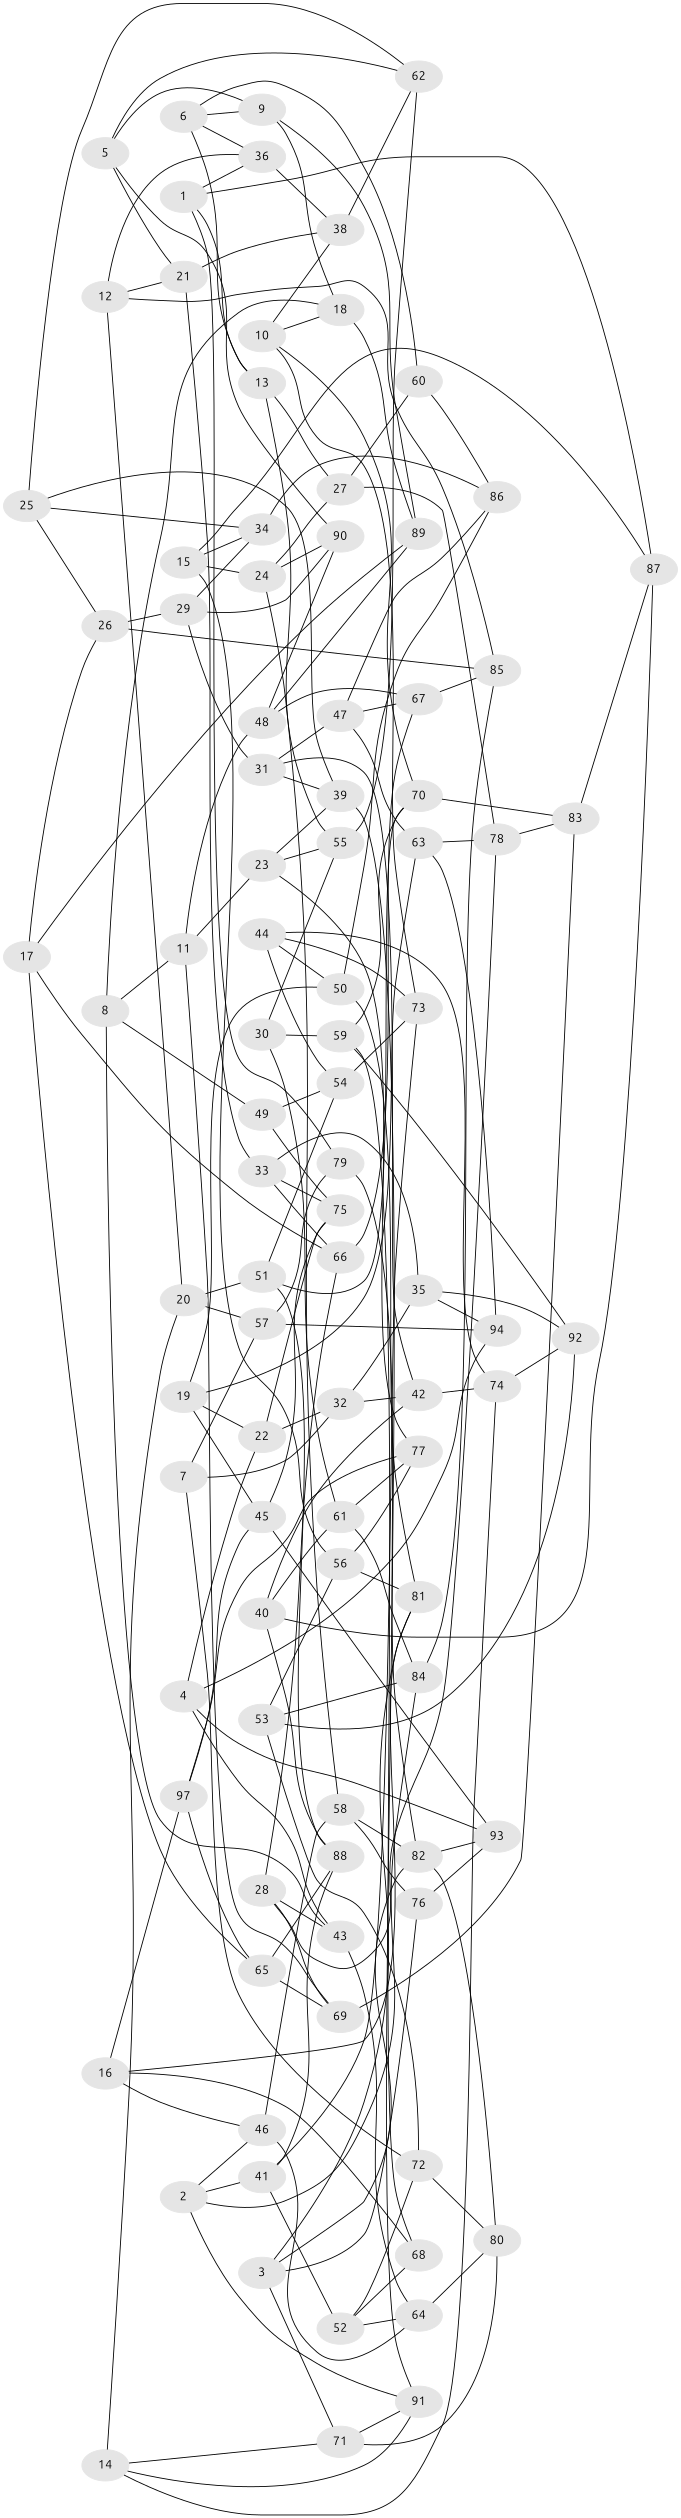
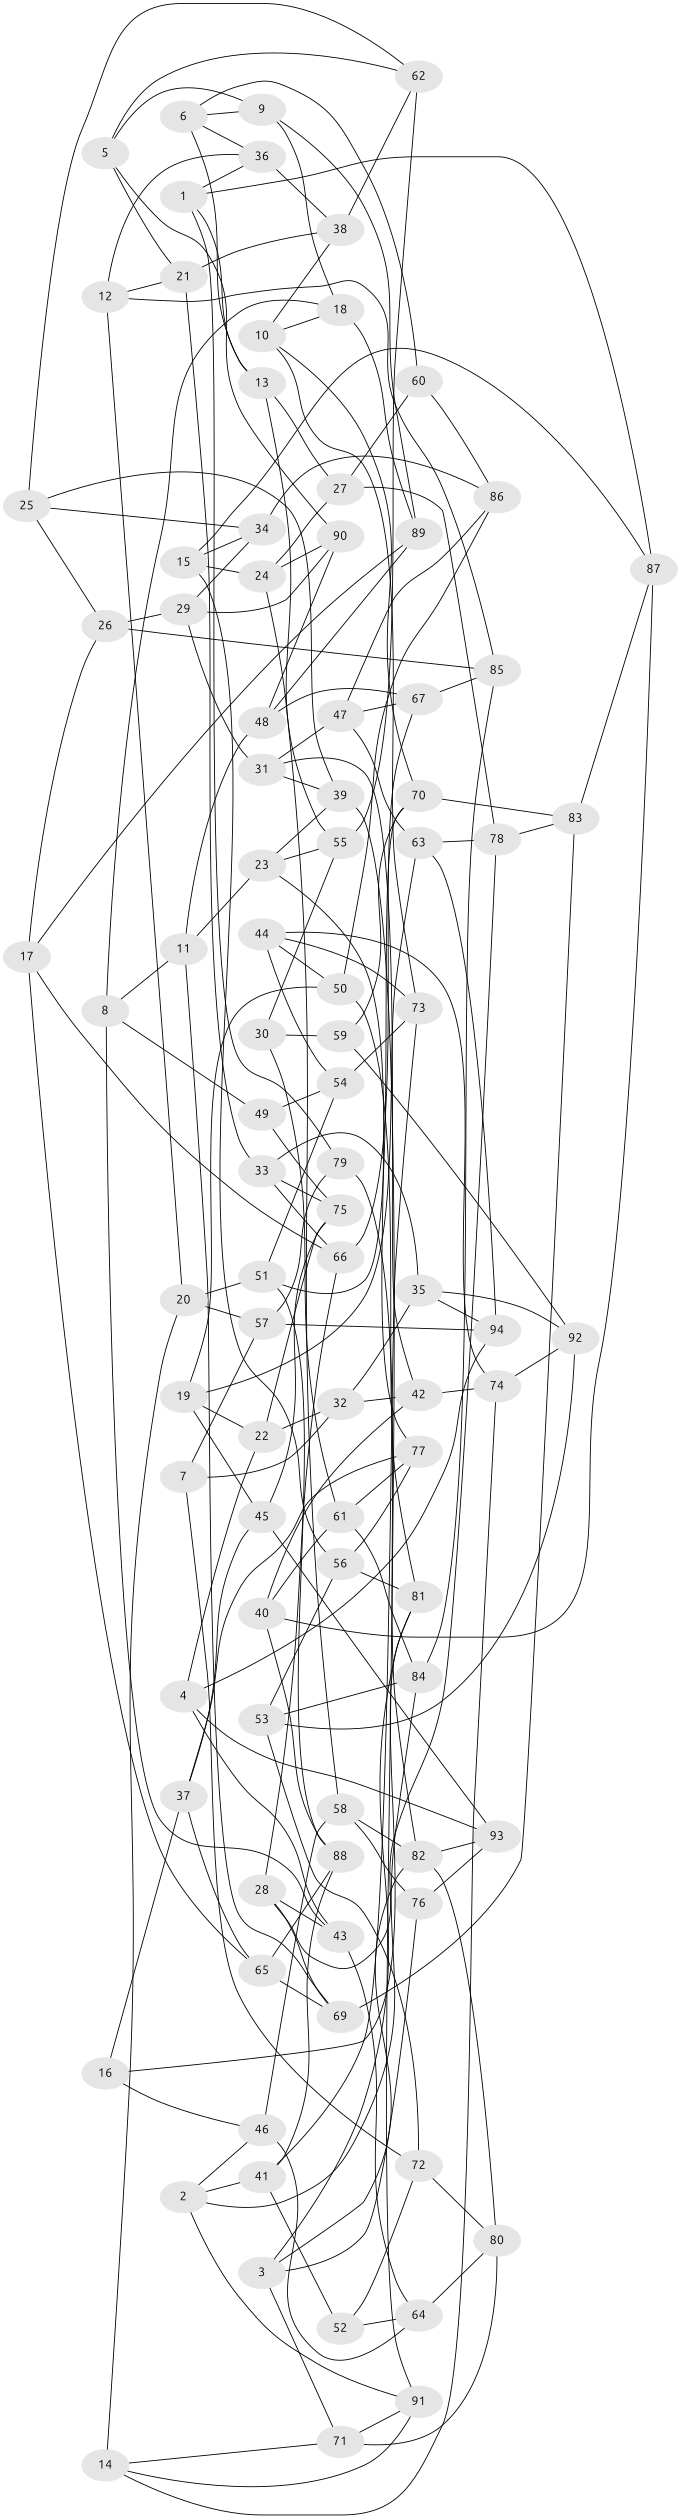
  graph {
    fontname=Ubuntu
    rankdir=LR
    node [color=gray90 fontname=Ubuntu style=filled]
    edge [fontname=Ubuntu]
    1
    13
    36
    79
    87
    27
    55
    38
    82
    2
    41
    46
    84
    91
    73
    88
    52
    58
    64
    85
    3
    71
    76
    81
    80
    93
    4
    22
    43
    94
    32
    75
    5
    9
    21
    62
    90
    18
    89
    33
    6
    60
    86
    7
    57
    72
    42
    35
    8
    11
    49
    23
    48
    69
    54
    10
    70
    83
    39
    77
    67
    12
    20
    51
    78
    14
    74
    92
    15
    24
    34
    56
    16
-   37 [label=97]
-   68
+   37
    65
    45
    17
    26
    66
    29
    19
    50
    63
    25
    31
    28
    47
    30
    59
    61
    40
    44
    53
    1 -- 13
    1 -- 36
    1 -- 79
    1 -- 87
    13 -- 27
    13 -- 55
    36 -- 38
    79 -- 82
    27 -- 60
    27 -- 78
    55 -- 62
    38 -- 62
    82 -- 80
    82 -- 93
    2 -- 41
    2 -- 46
    2 -- 84
    2 -- 91
    41 -- 73
    41 -- 88
    41 -- 52
    46 -- 58
    46 -- 64
    84 -- 85
    52 -- 64
    52 -- 72
-   52 -- 68
    58 -- 82
    58 -- 76
    64 -- 80
    3 -- 82
    3 -- 71
    3 -- 76
    3 -- 81
    71 -- 91
    71 -- 80
    76 -- 93
    4 -- 93
    4 -- 22
    4 -- 43
    4 -- 94
    22 -- 32
    22 -- 75
    43 -- 64
    32 -- 42
    32 -- 35
    5 -- 9
    5 -- 21
    5 -- 62
    5 -- 90
    9 -- 18
    9 -- 89
    21 -- 38
    21 -- 33
    18 -- 89
    33 -- 75
    33 -- 35
    33 -- 66
    6 -- 13
    6 -- 36
    6 -- 9
    6 -- 60
    60 -- 86
    7 -- 32
    7 -- 57
    7 -- 72
    57 -- 79
    57 -- 94
    72 -- 80
    42 -- 74
    35 -- 94
    35 -- 92
    8 -- 43
    8 -- 18
    8 -- 11
    8 -- 49
    11 -- 23
    11 -- 48
    11 -- 69
    49 -- 75
    49 -- 54
    23 -- 55
    23 -- 39
    23 -- 77
    48 -- 90
    48 -- 89
    48 -- 67
    69 -- 83
    54 -- 73
    10 -- 38
    10 -- 73
    10 -- 18
    10 -- 70
    70 -- 83
    83 -- 87
    39 -- 91
    67 -- 85
    12 -- 36
    12 -- 85
    12 -- 21
    12 -- 20
    20 -- 57
    20 -- 51
    51 -- 88
    51 -- 54
    51 -- 70
    78 -- 83
    14 -- 91
    14 -- 71
    14 -- 20
    14 -- 74
    74 -- 92
    15 -- 87
    15 -- 24
    15 -- 34
    15 -- 56
    24 -- 27
    24 -- 58
    24 -- 90
    34 -- 86
    56 -- 81
    56 -- 77
    16 -- 46
    16 -- 81
    16 -- 37
-   16 -- 68
    37 -- 77
    37 -- 65
    37 -- 45
    65 -- 88
    65 -- 69
    45 -- 93
    45 -- 75
    17 -- 89
    17 -- 65
    17 -- 26
    17 -- 66
    26 -- 85
    26 -- 29
    66 -- 67
    29 -- 90
    29 -- 34
    29 -- 31
    19 -- 22
    19 -- 45
    19 -- 50
    19 -- 63
    50 -- 81
    50 -- 86
    63 -- 94
    63 -- 78
    25 -- 62
    25 -- 39
    25 -- 34
    25 -- 26
    31 -- 42
    31 -- 39
    31 -- 47
    28 -- 43
    28 -- 69
    28 -- 78
    28 -- 66
    47 -- 86
    47 -- 67
    47 -- 63
    30 -- 55
    30 -- 59
    30 -- 61
    59 -- 70
    59 -- 92
-   59 -- 68
    61 -- 84
    61 -- 77
    40 -- 87
    40 -- 88
    40 -- 42
    40 -- 61
    44 -- 73
    44 -- 54
    44 -- 74
    44 -- 50
    53 -- 84
    53 -- 72
    53 -- 92
    53 -- 56
  }
